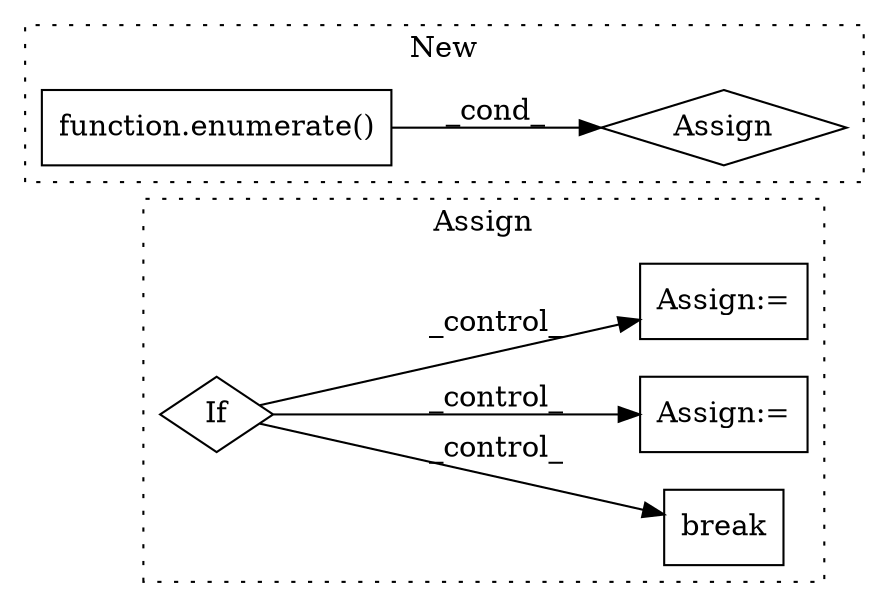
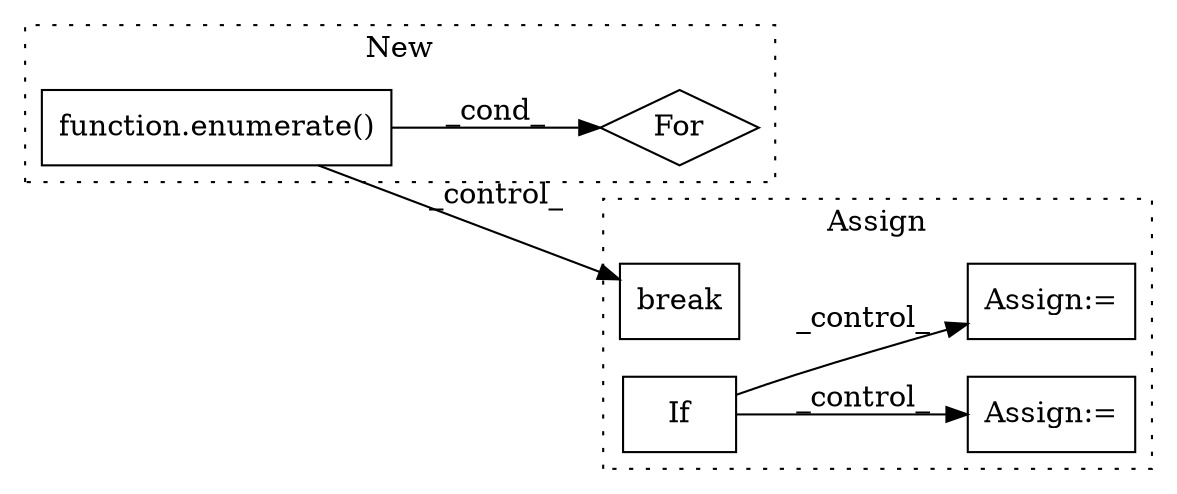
  digraph {
    rankdir=LR
    node [a=68 l=4 shape=box]
    n1 [a=94 l=5 label=break s=2214]
-   n2 [a=96 l=3 label=If s=2085 shape=diamond]
+   n2 [a=96 l=3 label=If s=2085]
    n3 [label="Assign:=" s=2127]
    n4 [label="Assign:=" s=2269]
    n5 [a=75 l="10,1" label="function.enumerate()" s="2313,2334"]
-   n6 [a=107 l="4,69" label=Assign s="2293,2335" shape=diamond]
+   n6 [a=107 l="4,69" label=For s="2293,2335" shape=diamond]
    subgraph cluster_1 {
      label=Assign
      style=dotted
      n1
      n2
      n3
      n4
    }
    subgraph cluster_2 {
      label=New
      style=dotted
      n5
      n6
    }
-   n2 -> n1 [label=_control_]
+   n5 -> n1 [label=_control_]
    n2 -> n3 [label=_control_]
    n2 -> n4 [label=_control_]
    n5 -> n6 [label=_cond_]
  }
